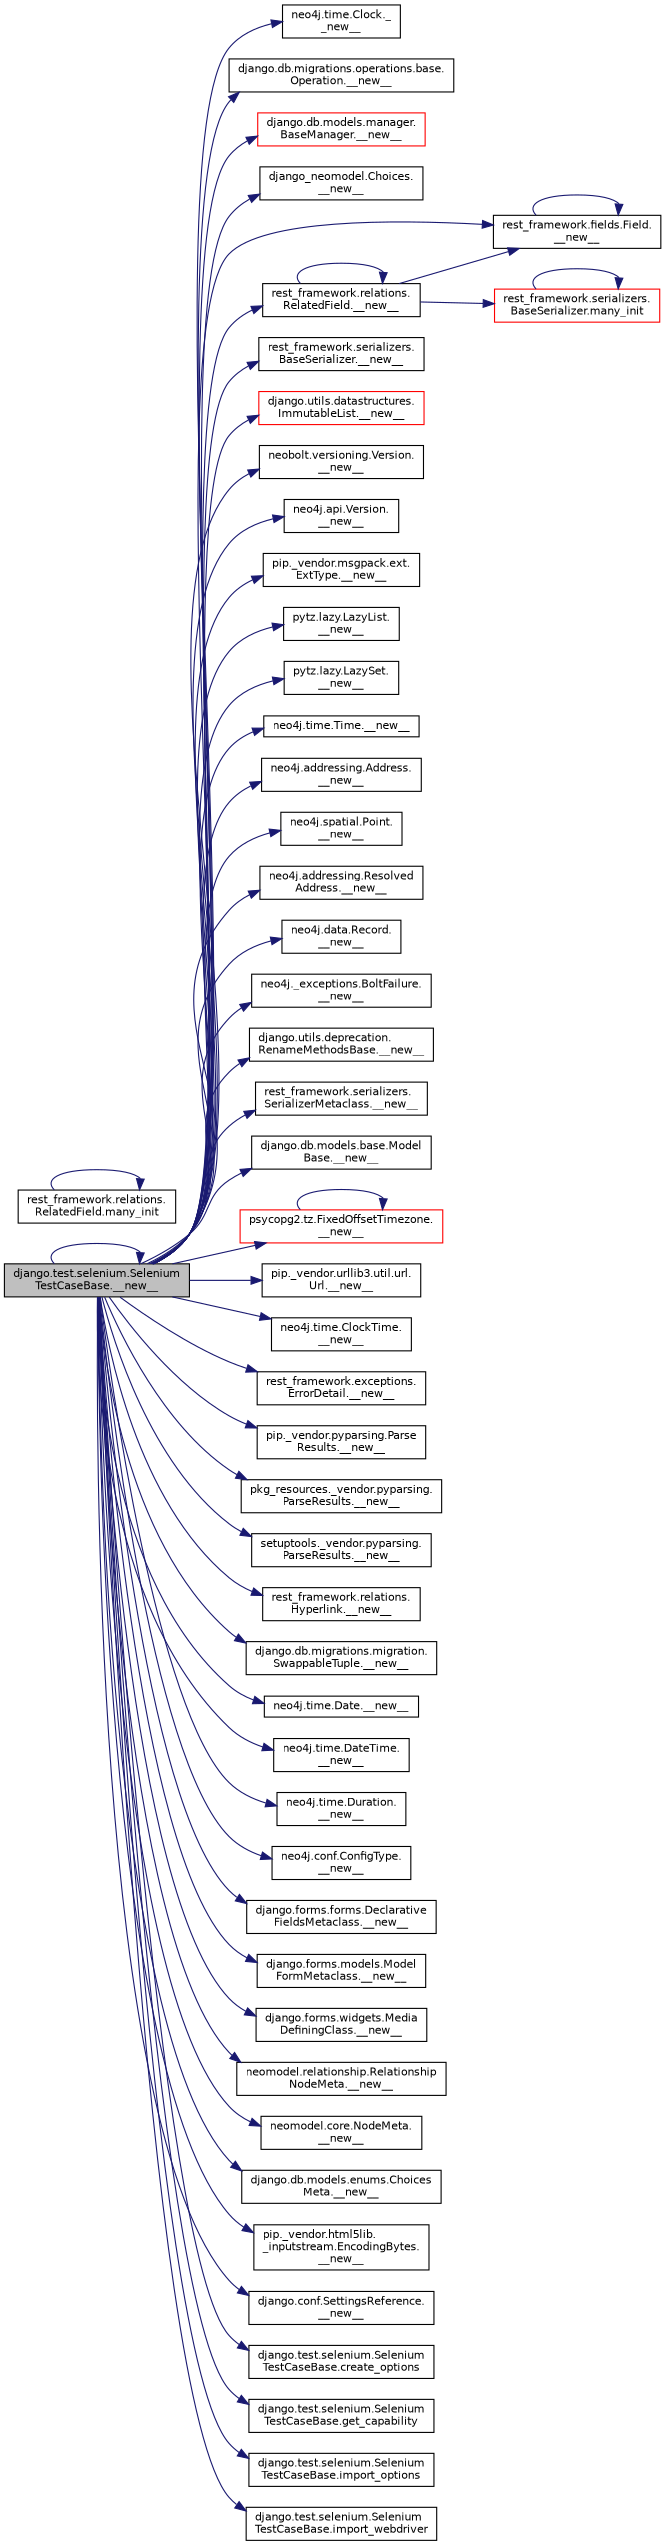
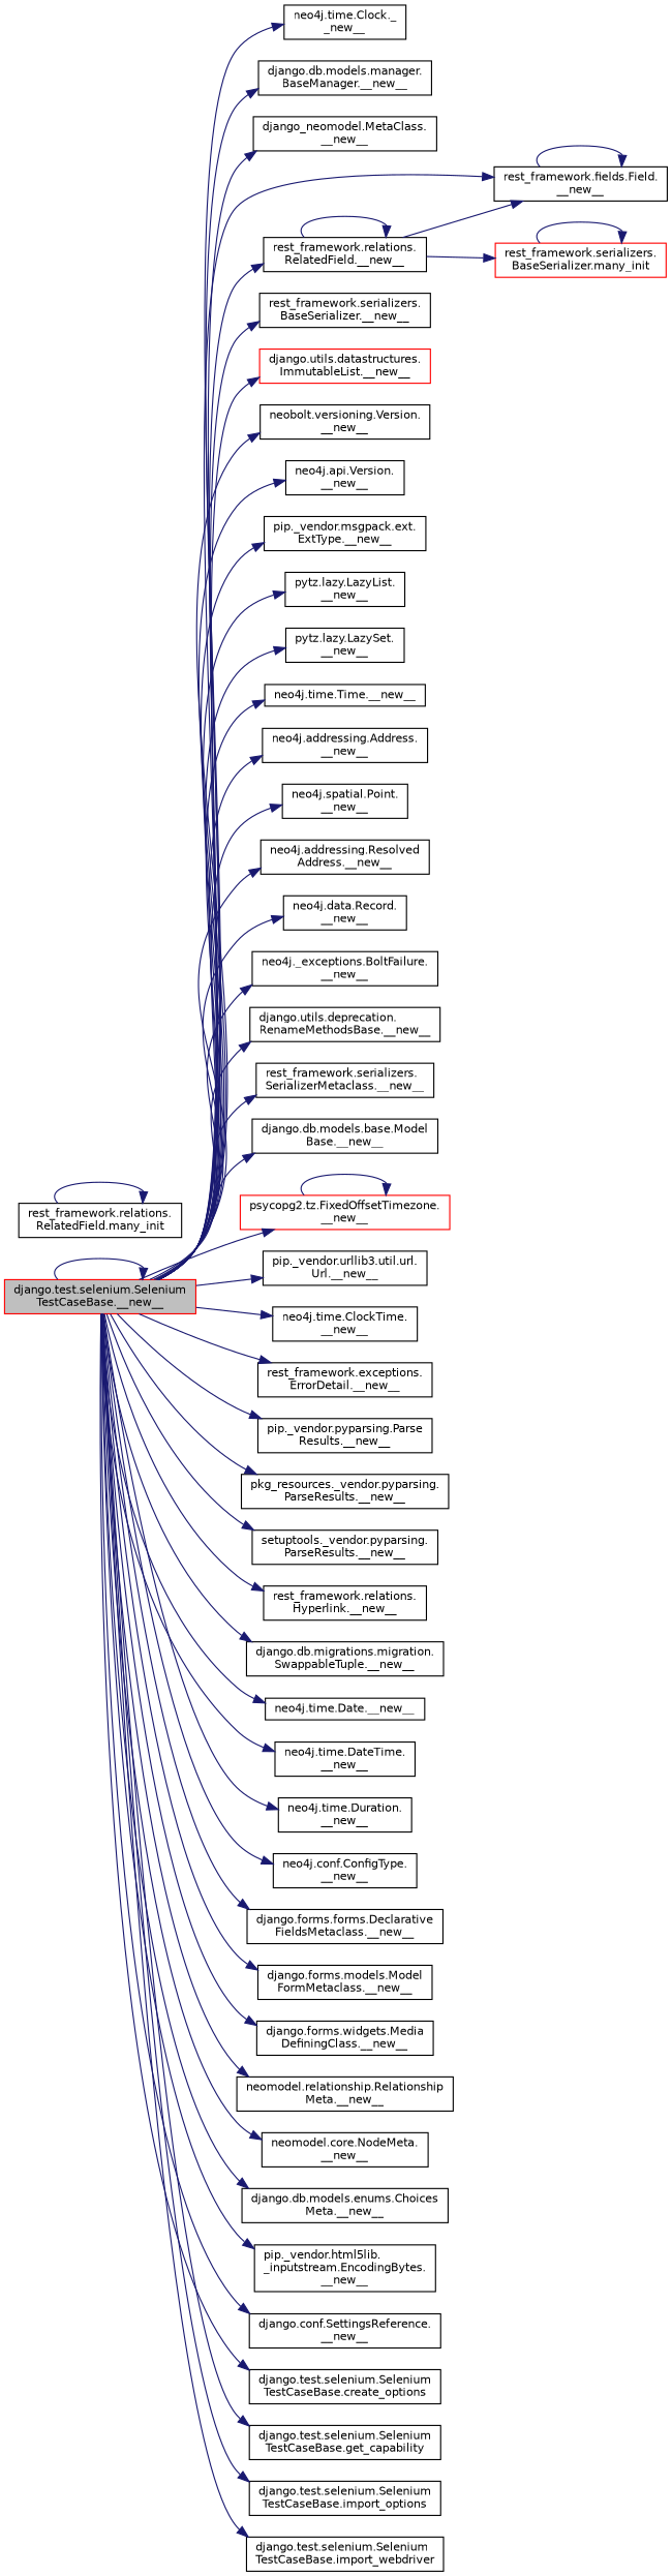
  digraph {
    rankdir=LR
    node [color=black fillcolor=white fontname=Helvetica fontsize=10 shape=record style=filled]
    edge [color=midnightblue fontname=Helvetica fontsize=10 labelfontname=Helvetica labelfontsize=10 style=solid]
-   n1 [fillcolor=grey75 fontcolor=black height=0.2 label="django.test.selenium.Selenium\lTestCaseBase.__new__" width=0.4]
+   n1 [color=red fillcolor=grey75 fontcolor=black height=0.2 label="django.test.selenium.Selenium\lTestCaseBase.__new__" width=0.4]
    n2 [height=0.2 label="neo4j.time.Clock._\l_new__" width=0.4]
-   n3 [height=0.2 label="django.db.migrations.operations.base.\lOperation.__new__" width=0.4]
-   n4 [color=red height=0.2 label="django.db.models.manager.\lBaseManager.__new__" width=0.4]
-   n5 [height=0.2 label="django_neomodel.Choices.\l__new__" width=0.4]
+   n4 [height=0.2 label="django.db.models.manager.\lBaseManager.__new__" width=0.4]
+   n5 [height=0.2 label="django_neomodel.MetaClass.\l__new__" width=0.4]
    n6 [height=0.2 label="rest_framework.fields.Field.\l__new__" width=0.4]
    n7 [height=0.2 label="rest_framework.relations.\lRelatedField.__new__" width=0.4]
    n8 [height=0.2 label="rest_framework.serializers.\lBaseSerializer.__new__" width=0.4]
    n9 [color=red height=0.2 label="django.utils.datastructures.\lImmutableList.__new__" width=0.4]
    n10 [height=0.2 label="neobolt.versioning.Version.\l__new__" width=0.4]
    n11 [height=0.2 label="neo4j.api.Version.\l__new__" width=0.4]
    n12 [height=0.2 label="pip._vendor.msgpack.ext.\lExtType.__new__" width=0.4]
    n13 [height=0.2 label="pytz.lazy.LazyList.\l__new__" width=0.4]
    n14 [height=0.2 label="pytz.lazy.LazySet.\l__new__" width=0.4]
    n15 [height=0.2 label="neo4j.time.Time.__new__" width=0.4]
    n16 [height=0.2 label="neo4j.addressing.Address.\l__new__" width=0.4]
    n17 [height=0.2 label="neo4j.spatial.Point.\l__new__" width=0.4]
    n18 [height=0.2 label="neo4j.addressing.Resolved\lAddress.__new__" width=0.4]
    n19 [height=0.2 label="neo4j.data.Record.\l__new__" width=0.4]
    n20 [height=0.2 label="neo4j._exceptions.BoltFailure.\l__new__" width=0.4]
    n21 [height=0.2 label="django.utils.deprecation.\lRenameMethodsBase.__new__" width=0.4]
    n22 [height=0.2 label="rest_framework.serializers.\lSerializerMetaclass.__new__" width=0.4]
    n23 [height=0.2 label="django.db.models.base.Model\lBase.__new__" width=0.4]
    n24 [color=red height=0.2 label="psycopg2.tz.FixedOffsetTimezone.\l__new__" width=0.4]
    n25 [height=0.2 label="pip._vendor.urllib3.util.url.\lUrl.__new__" width=0.4]
    n26 [height=0.2 label="neo4j.time.ClockTime.\l__new__" width=0.4]
    n27 [height=0.2 label="rest_framework.exceptions.\lErrorDetail.__new__" width=0.4]
    n28 [height=0.2 label="pip._vendor.pyparsing.Parse\lResults.__new__" width=0.4]
    n29 [height=0.2 label="pkg_resources._vendor.pyparsing.\lParseResults.__new__" width=0.4]
    n30 [height=0.2 label="setuptools._vendor.pyparsing.\lParseResults.__new__" width=0.4]
    n31 [height=0.2 label="rest_framework.relations.\lHyperlink.__new__" width=0.4]
    n32 [height=0.2 label="django.db.migrations.migration.\lSwappableTuple.__new__" width=0.4]
    n33 [height=0.2 label="neo4j.time.Date.__new__" width=0.4]
    n34 [height=0.2 label="neo4j.time.DateTime.\l__new__" width=0.4]
    n35 [height=0.2 label="neo4j.time.Duration.\l__new__" width=0.4]
    n36 [height=0.2 label="neo4j.conf.ConfigType.\l__new__" width=0.4]
    n37 [height=0.2 label="django.forms.forms.Declarative\lFieldsMetaclass.__new__" width=0.4]
    n38 [height=0.2 label="django.forms.models.Model\lFormMetaclass.__new__" width=0.4]
    n39 [height=0.2 label="django.forms.widgets.Media\lDefiningClass.__new__" width=0.4]
-   n40 [height=0.2 label="neomodel.relationship.Relationship\lNodeMeta.__new__" width=0.4]
+   n40 [height=0.2 label="neomodel.relationship.Relationship\lMeta.__new__" width=0.4]
    n41 [height=0.2 label="neomodel.core.NodeMeta.\l__new__" width=0.4]
    n42 [height=0.2 label="django.db.models.enums.Choices\lMeta.__new__" width=0.4]
    n43 [height=0.2 label="pip._vendor.html5lib.\l_inputstream.EncodingBytes.\l__new__" width=0.4]
    n44 [height=0.2 label="django.conf.SettingsReference.\l__new__" width=0.4]
    n45 [height=0.2 label="django.test.selenium.Selenium\lTestCaseBase.create_options" width=0.4]
    n46 [height=0.2 label="django.test.selenium.Selenium\lTestCaseBase.get_capability" width=0.4]
    n47 [height=0.2 label="django.test.selenium.Selenium\lTestCaseBase.import_options" width=0.4]
    n48 [height=0.2 label="django.test.selenium.Selenium\lTestCaseBase.import_webdriver" width=0.4]
    n49 [color=red height=0.2 label="rest_framework.serializers.\lBaseSerializer.many_init" width=0.4]
    n50 [height=0.2 label="rest_framework.relations.\lRelatedField.many_init" width=0.4]
    n1 -> n1
    n1 -> n2
-   n1 -> n3
    n1 -> n4
    n1 -> n5
    n1 -> n6
    n1 -> n7
    n1 -> n8
    n1 -> n9
    n1 -> n10
    n1 -> n11
    n1 -> n12
    n1 -> n13
    n1 -> n14
    n1 -> n15
    n1 -> n16
    n1 -> n17
    n1 -> n18
    n1 -> n19
    n1 -> n20
    n1 -> n21
    n1 -> n22
    n1 -> n23
    n1 -> n24
    n1 -> n25
    n1 -> n26
    n1 -> n27
    n1 -> n28
    n1 -> n29
    n1 -> n30
    n1 -> n31
    n1 -> n32
    n1 -> n33
    n1 -> n34
    n1 -> n35
    n1 -> n36
    n1 -> n37
    n1 -> n38
    n1 -> n39
    n1 -> n40
    n1 -> n41
    n1 -> n42
    n1 -> n43
    n1 -> n44
    n1 -> n45
    n1 -> n46
    n1 -> n47
    n1 -> n48
    n6 -> n6
    n7 -> n6
    n7 -> n7
    n7 -> n49
    n24 -> n24
    n49 -> n49
    n50 -> n50
  }
